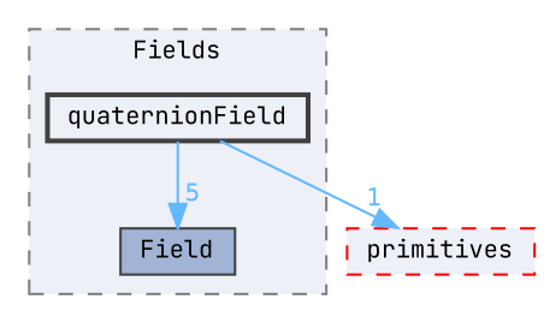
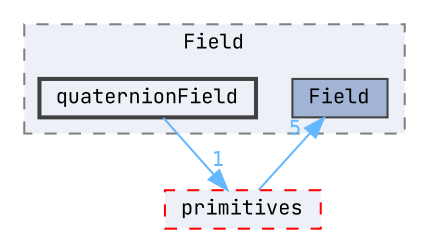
  digraph {
    compound=true
    fontname="JetBrains Mono"
    node [color=grey25 fillcolor="#edf0f7" fontname="JetBrains Mono" fontsize=10 shape=box]
    edge [color=steelblue1 fontcolor=steelblue1 fontname="JetBrains Mono" fontsize=10 labeldistance=1.5 labelfontname=Helvetica labelfontsize=10]
    n1 [fillcolor="#a2b4d6" height=0.2 label=Field style=filled width=0.4]
    n2 [height=0.2 label=quaternionField style="filled,bold" width=0.4]
    n3 [color=red height=0.2 label=primitives style="filled,dashed" width=0.4]
    subgraph cluster_1 {
      bgcolor="#edf0f7"
      fontsize=10
-     label=Fields
+     label=Field
      pencolor=grey50
      style="filled,dashed"
      n1
      n2
    }
-   n2 -> n1 [headlabel=5]
+   n3 -> n1 [headlabel=5]
    n2 -> n3 [headlabel=1]
  }
